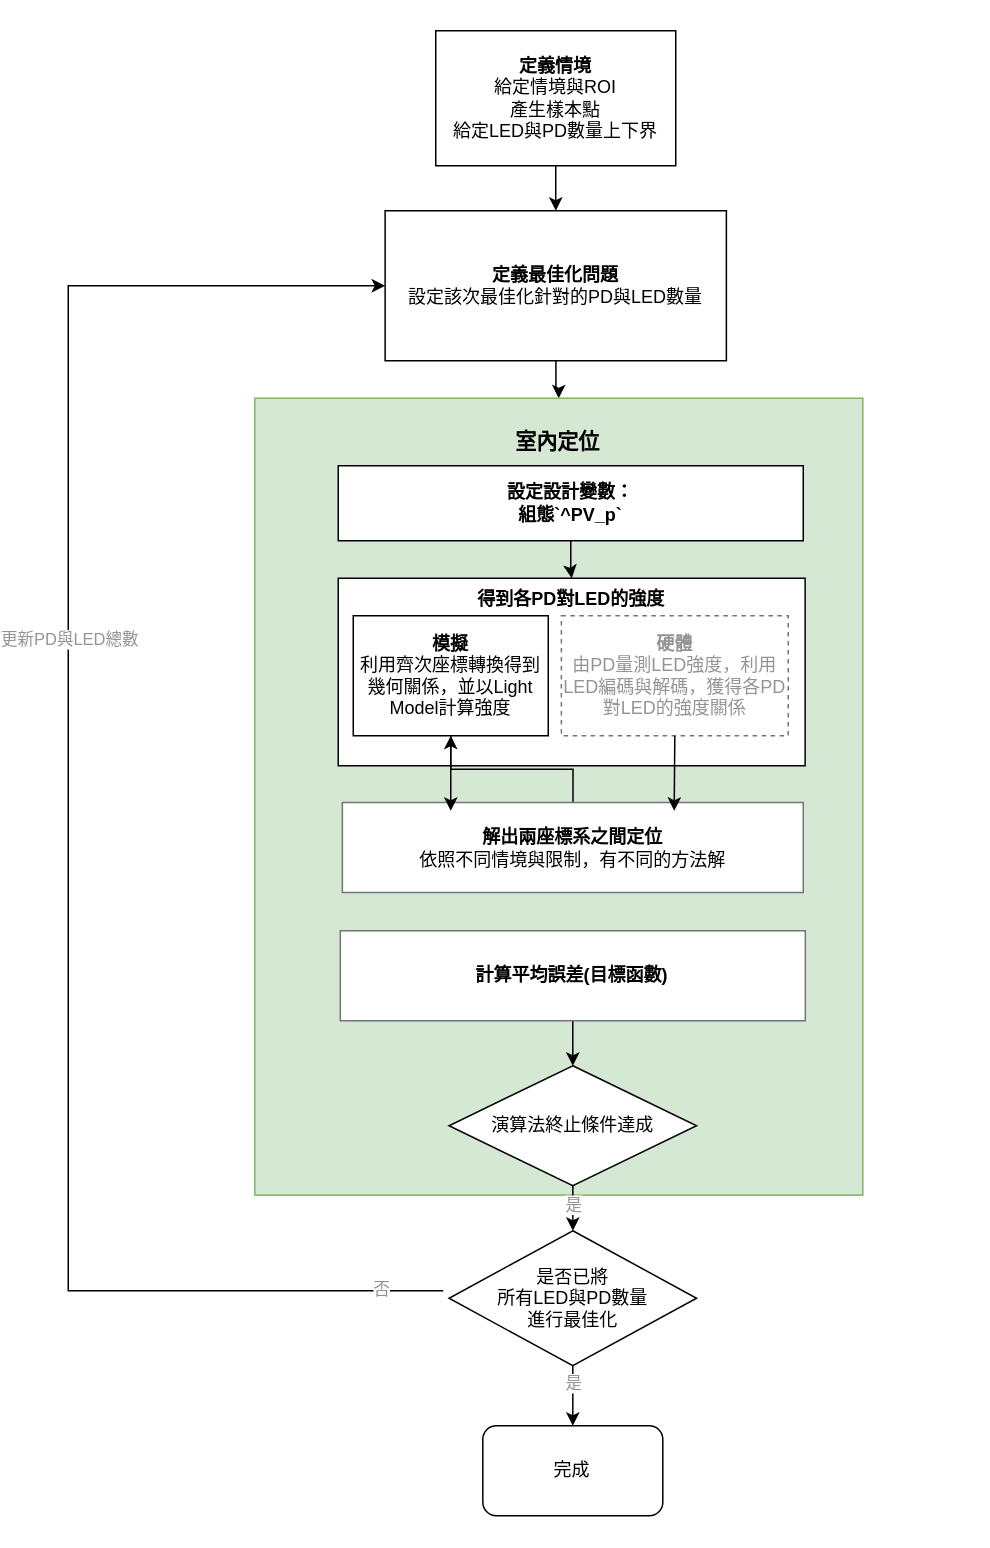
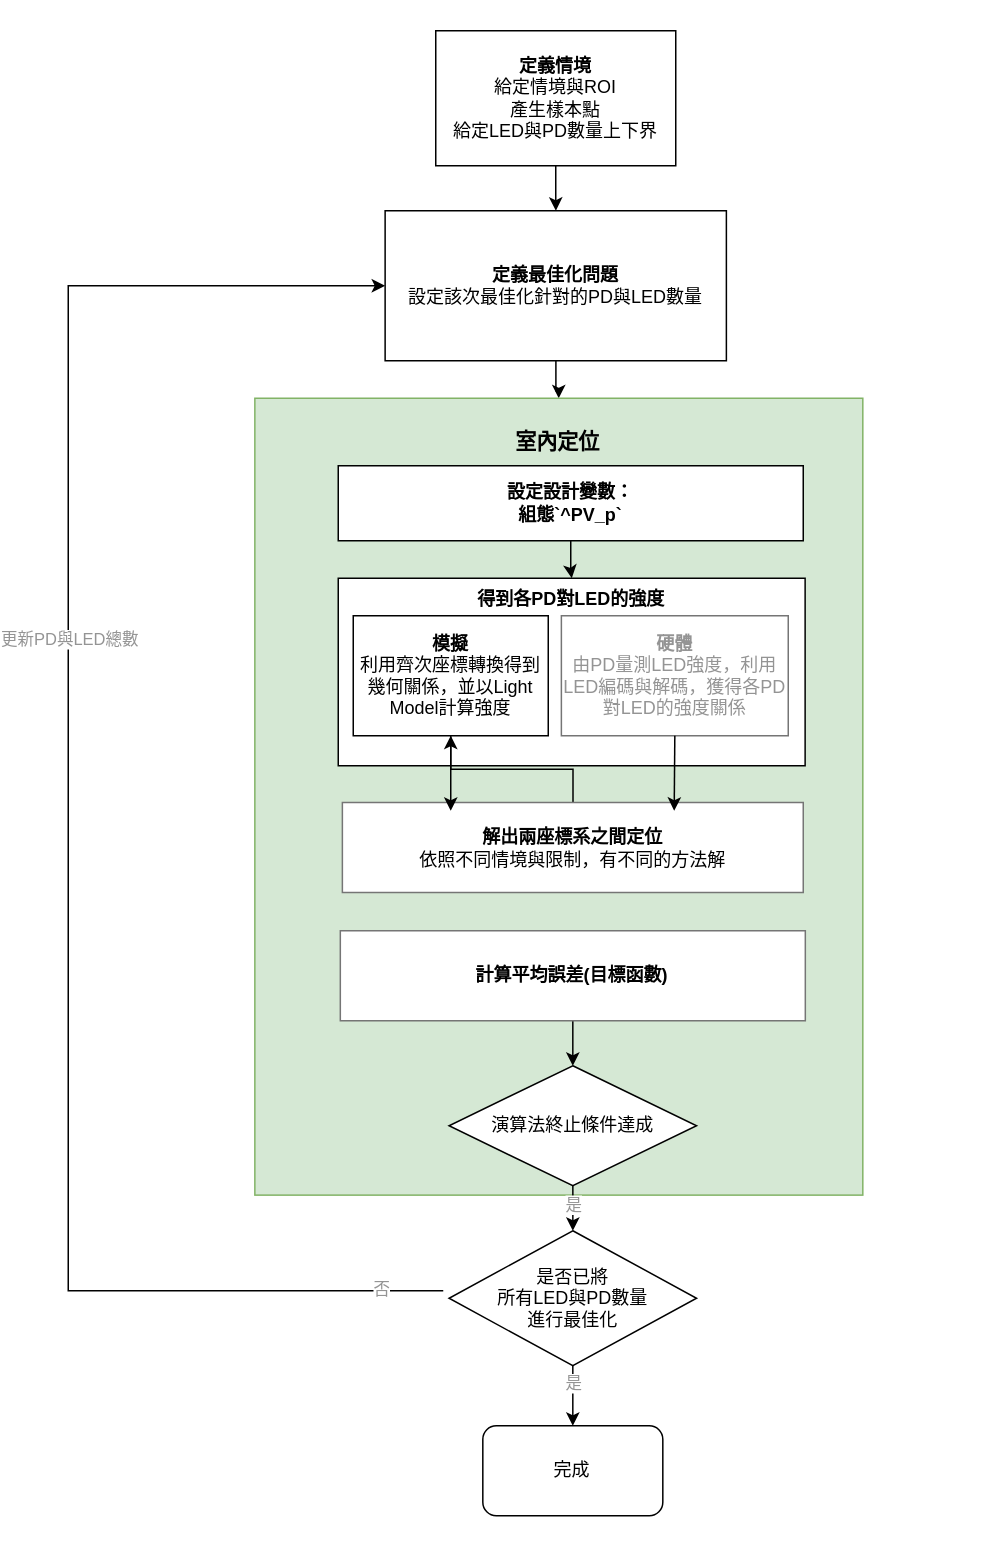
  <mxCell id="0" />
  <mxCell id="1" parent="0" />
  <mxCell id="2" value="" style="edgeStyle=orthogonalEdgeStyle;rounded=0;orthogonalLoop=1;jettySize=auto;html=1;" parent="1" source="3" target="5" edge="1"><mxGeometry relative="1" as="geometry" /></mxCell>
  <mxCell id="3" value="&lt;b&gt;定義情境&lt;/b&gt;&lt;br&gt;給定情境與ROI&lt;br&gt;產生樣本點&lt;br&gt;給定LED與PD數量上下界" style="rounded=0;whiteSpace=wrap;html=1;" parent="1" vertex="1"><mxGeometry x="265" y="20" width="160" height="90" as="geometry" /></mxCell>
  <mxCell id="4" value="" style="edgeStyle=orthogonalEdgeStyle;rounded=0;orthogonalLoop=1;jettySize=auto;html=1;" parent="1" source="5" target="6" edge="1"><mxGeometry relative="1" as="geometry" /></mxCell>
  <mxCell id="5" value="&lt;b&gt;定義最佳化問題&lt;/b&gt;&lt;br&gt;設定該次最佳化針對的PD與LED數量" style="rounded=0;whiteSpace=wrap;html=1;" parent="1" vertex="1"><mxGeometry x="231.25" y="140" width="227.5" height="100" as="geometry" /></mxCell>
  <mxCell id="6" value="&lt;h3&gt;室內定位&lt;/h3&gt;" style="rounded=0;whiteSpace=wrap;html=1;fillColor=#d5e8d4;strokeColor=#82b366;horizontal=0;verticalAlign=top;rotation=90;" parent="1" vertex="1"><mxGeometry x="81.42" y="327.97" width="531.25" height="405.31" as="geometry" /></mxCell>
  <mxCell id="7" value="" style="edgeStyle=orthogonalEdgeStyle;rounded=0;orthogonalLoop=1;jettySize=auto;html=1;" parent="1" source="9" target="12" edge="1"><mxGeometry relative="1" as="geometry" /></mxCell>
  <mxCell id="8" value="是" style="edgeLabel;html=1;align=center;verticalAlign=middle;resizable=0;points=[];fontColor=#949494;" parent="7" vertex="1" connectable="0"><mxGeometry x="0.138" relative="1" as="geometry"><mxPoint as="offset" /></mxGeometry></mxCell>
  <mxCell id="9" value="演算法終止條件達成" style="rhombus;whiteSpace=wrap;html=1;rounded=0;" parent="1" vertex="1"><mxGeometry x="273.88" y="710" width="165" height="80" as="geometry" /></mxCell>
  <mxCell id="10" style="edgeStyle=orthogonalEdgeStyle;rounded=0;orthogonalLoop=1;jettySize=auto;html=1;exitX=0.5;exitY=1;exitDx=0;exitDy=0;entryX=0.5;entryY=0;entryDx=0;entryDy=0;" parent="1" source="12" target="13" edge="1"><mxGeometry relative="1" as="geometry" /></mxCell>
  <mxCell id="11" value="是" style="edgeLabel;html=1;align=center;verticalAlign=middle;resizable=0;points=[];fontColor=#949494;" parent="10" vertex="1" connectable="0"><mxGeometry x="-0.466" relative="1" as="geometry"><mxPoint as="offset" /></mxGeometry></mxCell>
  <mxCell id="12" value="是否已將&lt;br&gt;所有LED與PD數量&lt;br&gt;進行最佳化" style="rhombus;whiteSpace=wrap;html=1;rounded=0;" parent="1" vertex="1"><mxGeometry x="273.88" y="820" width="165" height="90" as="geometry" /></mxCell>
  <mxCell id="13" value="完成" style="rounded=1;whiteSpace=wrap;html=1;" parent="1" vertex="1"><mxGeometry x="296.38" y="950" width="120" height="60" as="geometry" /></mxCell>
  <mxCell id="14" value="" style="edgeStyle=orthogonalEdgeStyle;rounded=0;orthogonalLoop=1;jettySize=auto;html=1;" parent="1" source="15" target="16" edge="1"><mxGeometry relative="1" as="geometry" /></mxCell>
  <mxCell id="15" value="&lt;b&gt;設定&lt;/b&gt;&lt;b&gt;設計變數：&lt;/b&gt;&lt;b&gt;&lt;br&gt;組態`^PV_p`&lt;/b&gt;" style="rounded=0;whiteSpace=wrap;html=1;" parent="1" vertex="1"><mxGeometry x="200" y="310" width="310" height="50" as="geometry" /></mxCell>
  <mxCell id="16" value="&lt;b&gt;得到各PD對LED的強度&lt;br&gt;&lt;br&gt;&lt;br&gt;&lt;br&gt;&lt;br&gt;&lt;br&gt;&lt;br&gt;&lt;/b&gt;" style="whiteSpace=wrap;html=1;rounded=0;verticalAlign=top;" parent="1" vertex="1"><mxGeometry x="200" y="385" width="311.25" height="125" as="geometry" /></mxCell>
  <mxCell id="17" value="&lt;b&gt;模擬&lt;/b&gt;&lt;br&gt;利用齊次座標轉換得到幾何關係，並以Light Model計算強度" style="whiteSpace=wrap;html=1;rounded=0;" parent="1" vertex="1"><mxGeometry x="210" y="410" width="130" height="80" as="geometry" /></mxCell>
- <mxCell id="18" value="&lt;b&gt;硬體&lt;/b&gt;&lt;br&gt;由PD量測LED強度，利用LED編碼與解碼，獲得各PD對LED的強度關係" style="whiteSpace=wrap;html=1;rounded=0;fillColor=#FFFFFF;strokeColor=#757575;fontColor=#949494;dashed=1;" parent="1" vertex="1"><mxGeometry x="348.75" y="410" width="151.25" height="80" as="geometry" /></mxCell>
+ <mxCell id="18" value="&lt;b&gt;硬體&lt;/b&gt;&lt;br&gt;由PD量測LED強度，利用LED編碼與解碼，獲得各PD對LED的強度關係" style="whiteSpace=wrap;html=1;rounded=0;fillColor=#FFFFFF;strokeColor=#757575;fontColor=#949494;" parent="1" vertex="1"><mxGeometry x="348.75" y="410" width="151.25" height="80" as="geometry" /></mxCell>
  <mxCell id="19" value="" style="edgeStyle=orthogonalEdgeStyle;rounded=0;orthogonalLoop=1;jettySize=auto;html=1;fontColor=#949494;" parent="1" source="20" target="17" edge="1"><mxGeometry relative="1" as="geometry" /></mxCell>
  <mxCell id="20" value="&lt;b&gt;解出兩座標系之間定位&lt;/b&gt;&lt;br&gt;依照不同情境與限制，有不同的方法解" style="rounded=0;whiteSpace=wrap;html=1;strokeColor=#757575;fillColor=#FFFFFF;" parent="1" vertex="1"><mxGeometry x="202.75" y="534.5" width="307.25" height="60" as="geometry" /></mxCell>
  <mxCell id="21" style="edgeStyle=orthogonalEdgeStyle;rounded=0;orthogonalLoop=1;jettySize=auto;html=1;exitX=0.5;exitY=1;exitDx=0;exitDy=0;entryX=0.5;entryY=0;entryDx=0;entryDy=0;" parent="1" source="22" target="9" edge="1"><mxGeometry relative="1" as="geometry" /></mxCell>
  <mxCell id="22" value="&lt;b&gt;計算平均誤差(目標函數)&lt;br&gt;&lt;/b&gt;" style="rounded=0;whiteSpace=wrap;html=1;strokeColor=#757575;fillColor=#FFFFFF;" parent="1" vertex="1"><mxGeometry x="201.38" y="620" width="310" height="60" as="geometry" /></mxCell>
  <mxCell id="23" value="" style="endArrow=classic;html=1;rounded=0;fontColor=#949494;exitX=0.5;exitY=1;exitDx=0;exitDy=0;" parent="1" source="17" edge="1"><mxGeometry width="50" height="50" relative="1" as="geometry"><mxPoint x="320" y="500" as="sourcePoint" /><mxPoint x="275" y="540" as="targetPoint" /><Array as="points" /></mxGeometry></mxCell>
  <mxCell id="24" value="" style="endArrow=classic;html=1;rounded=0;fontColor=#949494;textOpacity=30;exitX=0.5;exitY=1;exitDx=0;exitDy=0;entryX=0.72;entryY=0.092;entryDx=0;entryDy=0;entryPerimeter=0;" parent="1" source="18" target="20" edge="1"><mxGeometry width="50" height="50" relative="1" as="geometry"><mxPoint x="285" y="500" as="sourcePoint" /><mxPoint x="424" y="530" as="targetPoint" /><Array as="points" /></mxGeometry></mxCell>
  <mxCell id="25" value="" style="endArrow=classic;html=1;rounded=0;entryX=0;entryY=0.5;entryDx=0;entryDy=0;" parent="1" target="5" edge="1"><mxGeometry width="50" height="50" relative="1" as="geometry"><mxPoint x="270" y="860" as="sourcePoint" /><mxPoint x="100" y="460" as="targetPoint" /><Array as="points"><mxPoint x="20" y="860" /><mxPoint x="20" y="190" /></Array></mxGeometry></mxCell>
  <mxCell id="26" value="更新PD與LED總數" style="edgeLabel;html=1;align=center;verticalAlign=middle;resizable=0;points=[];fontColor=#949494;" parent="25" vertex="1" connectable="0"><mxGeometry x="0.211" relative="1" as="geometry"><mxPoint as="offset" /></mxGeometry></mxCell>
  <mxCell id="27" value="否" style="edgeLabel;html=1;align=center;verticalAlign=middle;resizable=0;points=[];fontColor=#949494;" parent="25" vertex="1" connectable="0"><mxGeometry x="-0.925" y="-2" relative="1" as="geometry"><mxPoint as="offset" /></mxGeometry></mxCell>
